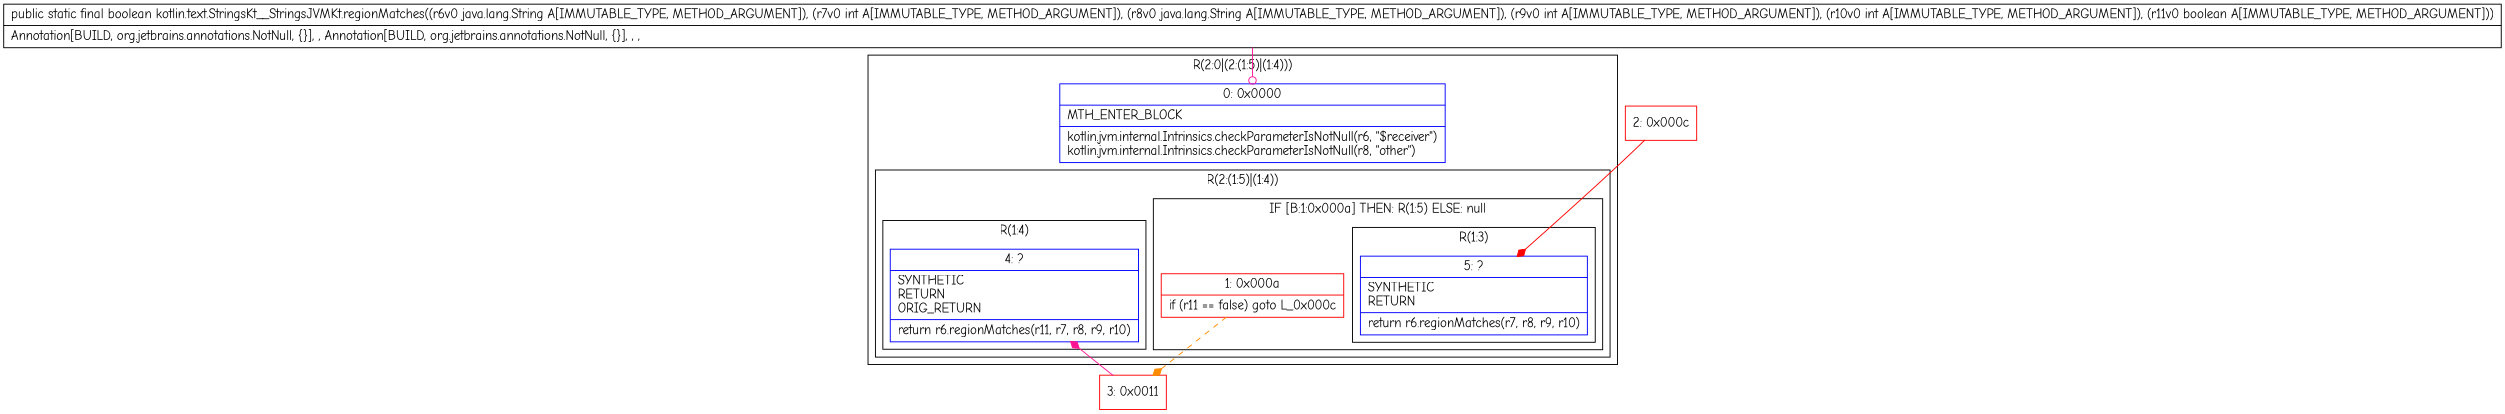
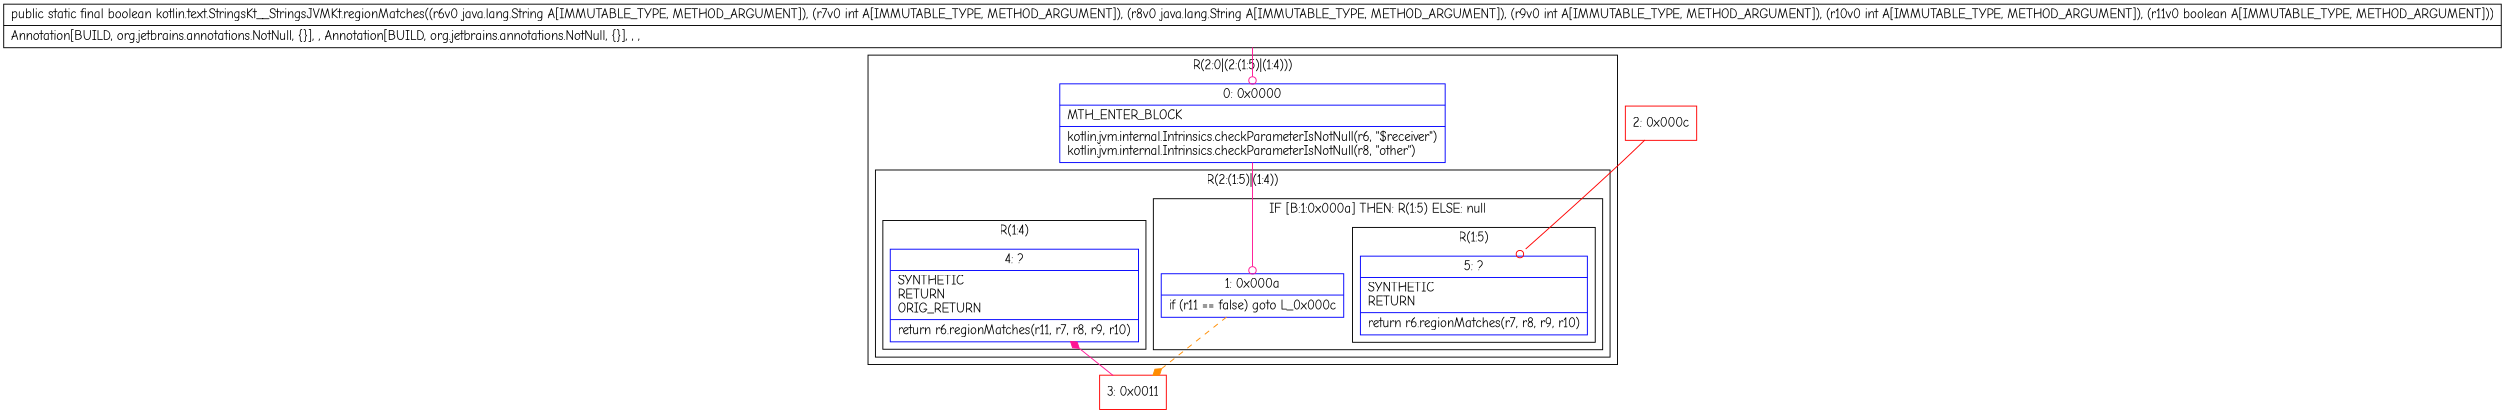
  digraph {
    fontname="Comic Neue"
    node [color=blue fontname="Comic Neue" shape=record]
    edge [arrowhead=diamond color=deeppink fontname="Comic Neue"]
    n1 [label="{5\:\ ?|SYNTHETIC\lRETURN\l|return r6.regionMatches(r7, r8, r9, r10)\l}"]
-   n2 [color=red label="{1\:\ 0x000a|if (r11 == false) goto L_0x000c\l}"]
+   n2 [label="{1\:\ 0x000a|if (r11 == false) goto L_0x000c\l}"]
    n3 [label="{4\:\ ?|SYNTHETIC\lRETURN\lORIG_RETURN\l|return r6.regionMatches(r11, r7, r8, r9, r10)\l}"]
    n4 [label="{0\:\ 0x0000|MTH_ENTER_BLOCK\l|kotlin.jvm.internal.Intrinsics.checkParameterIsNotNull(r6, \"$receiver\")\lkotlin.jvm.internal.Intrinsics.checkParameterIsNotNull(r8, \"other\")\l}"]
    n5 [color=red label="{3\:\ 0x0011}"]
    n6 [color=red label="{2\:\ 0x000c}"]
    n7 [label="{public static final boolean kotlin.text.StringsKt__StringsJVMKt.regionMatches((r6v0 java.lang.String A[IMMUTABLE_TYPE, METHOD_ARGUMENT]), (r7v0 int A[IMMUTABLE_TYPE, METHOD_ARGUMENT]), (r8v0 java.lang.String A[IMMUTABLE_TYPE, METHOD_ARGUMENT]), (r9v0 int A[IMMUTABLE_TYPE, METHOD_ARGUMENT]), (r10v0 int A[IMMUTABLE_TYPE, METHOD_ARGUMENT]), (r11v0 boolean A[IMMUTABLE_TYPE, METHOD_ARGUMENT]))  | Annotation[BUILD, org.jetbrains.annotations.NotNull, \{\}], , Annotation[BUILD, org.jetbrains.annotations.NotNull, \{\}], , , \l}" color=""]
    subgraph cluster_1 {
      label="R(2:0|(2:(1:5)|(1:4)))"
      n4
      subgraph cluster_2 {
        label="R(2:(1:5)|(1:4))"
        subgraph cluster_3 {
          label="IF [B:1:0x000a] THEN: R(1:5) ELSE: null"
          n2
          subgraph cluster_4 {
-           label="R(1:3)"
+           label="R(1:5)"
            n1
          }
        }
        subgraph cluster_5 {
          label="R(1:4)"
          n3
        }
      }
    }
    n2 -> n5 [color=darkorange style=dashed]
+   n4 -> n2 [arrowhead=odot]
    n5 -> n3
-   n6 -> n1 [color=red]
+   n6 -> n1 [arrowhead=odot color=red]
    n7 -> n4 [arrowhead=odot]
  }
